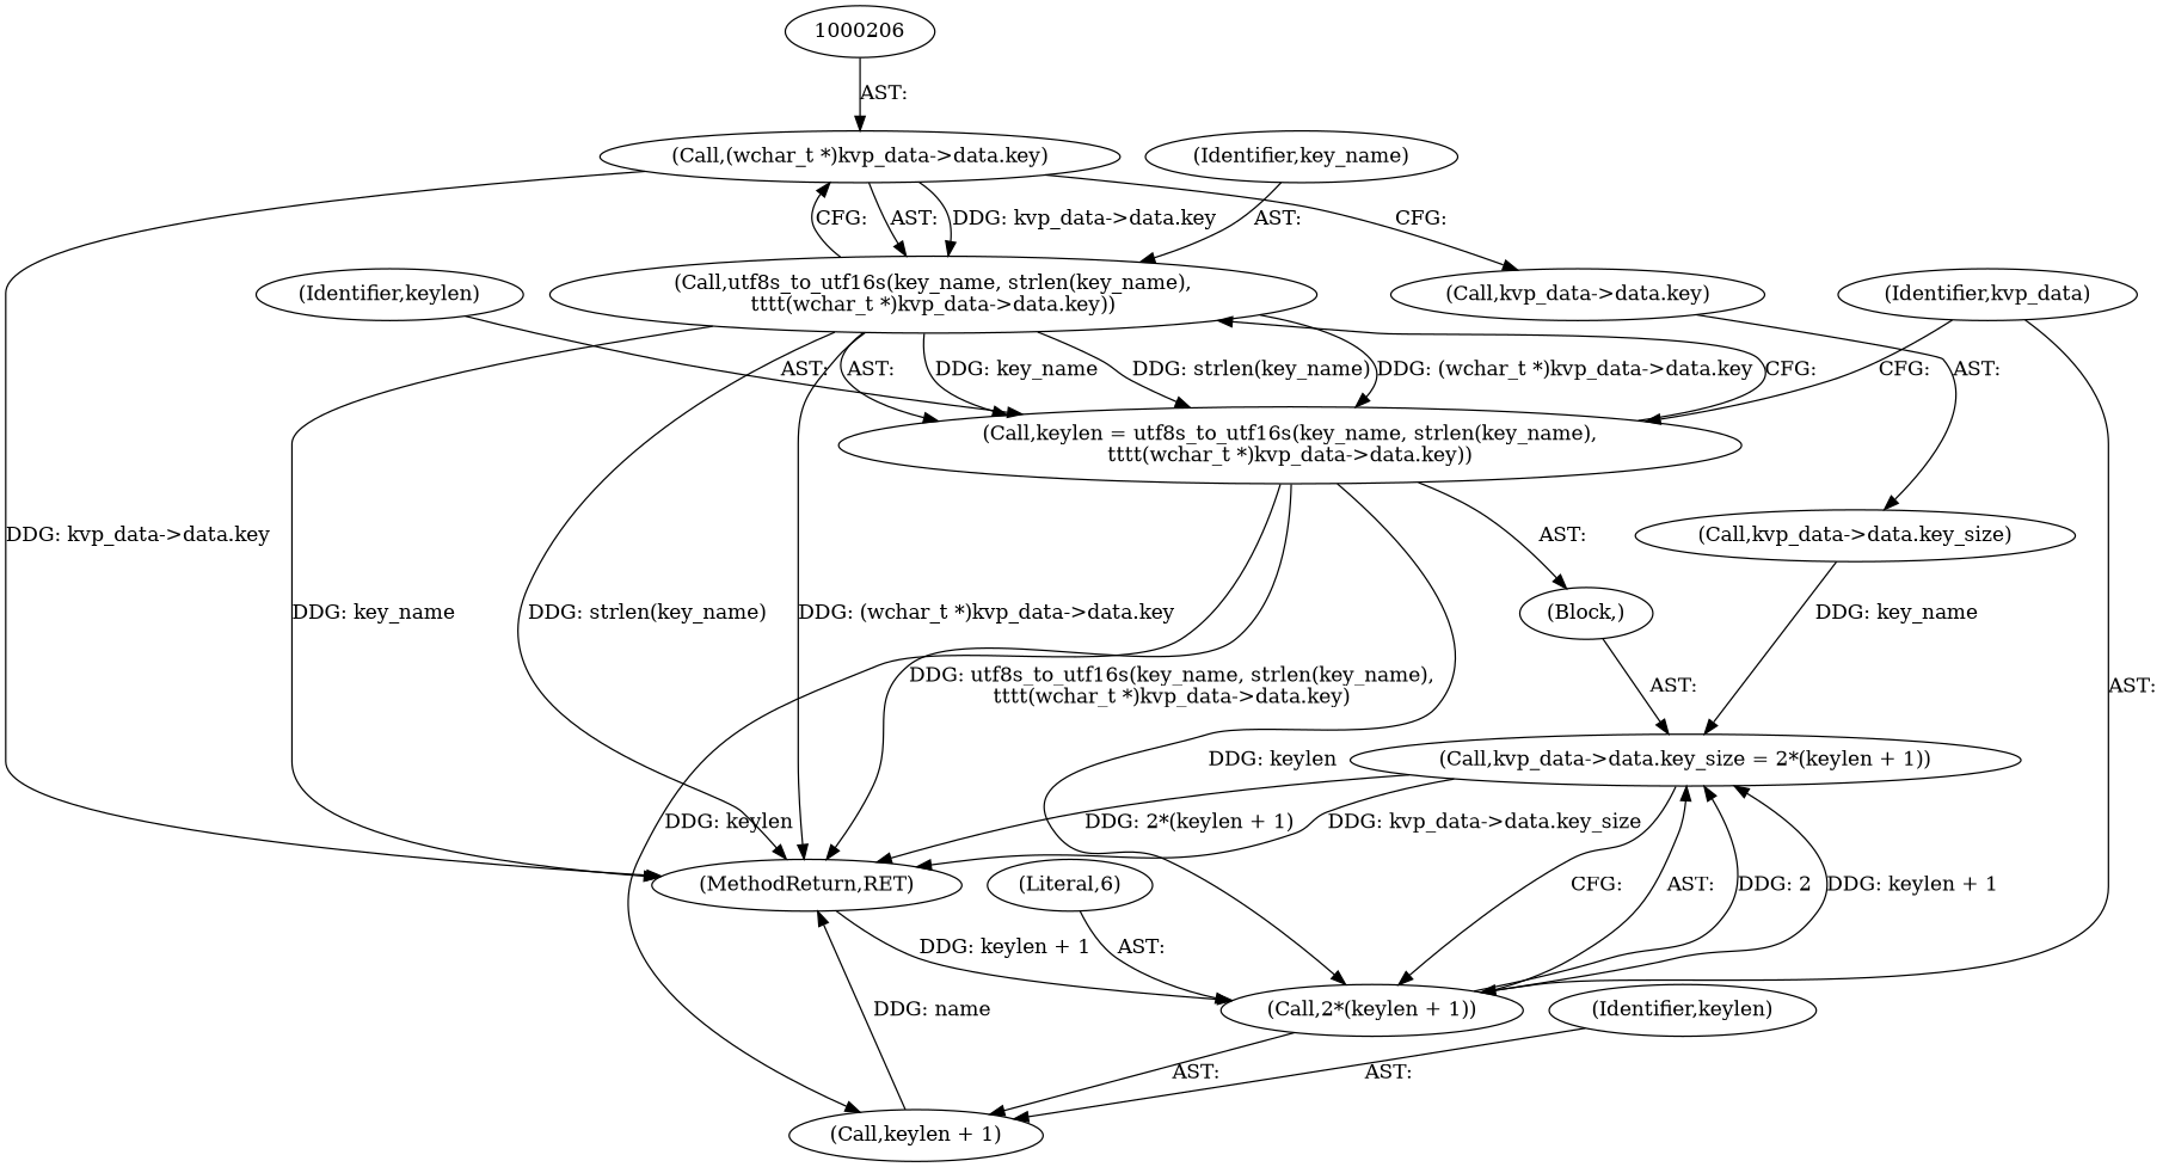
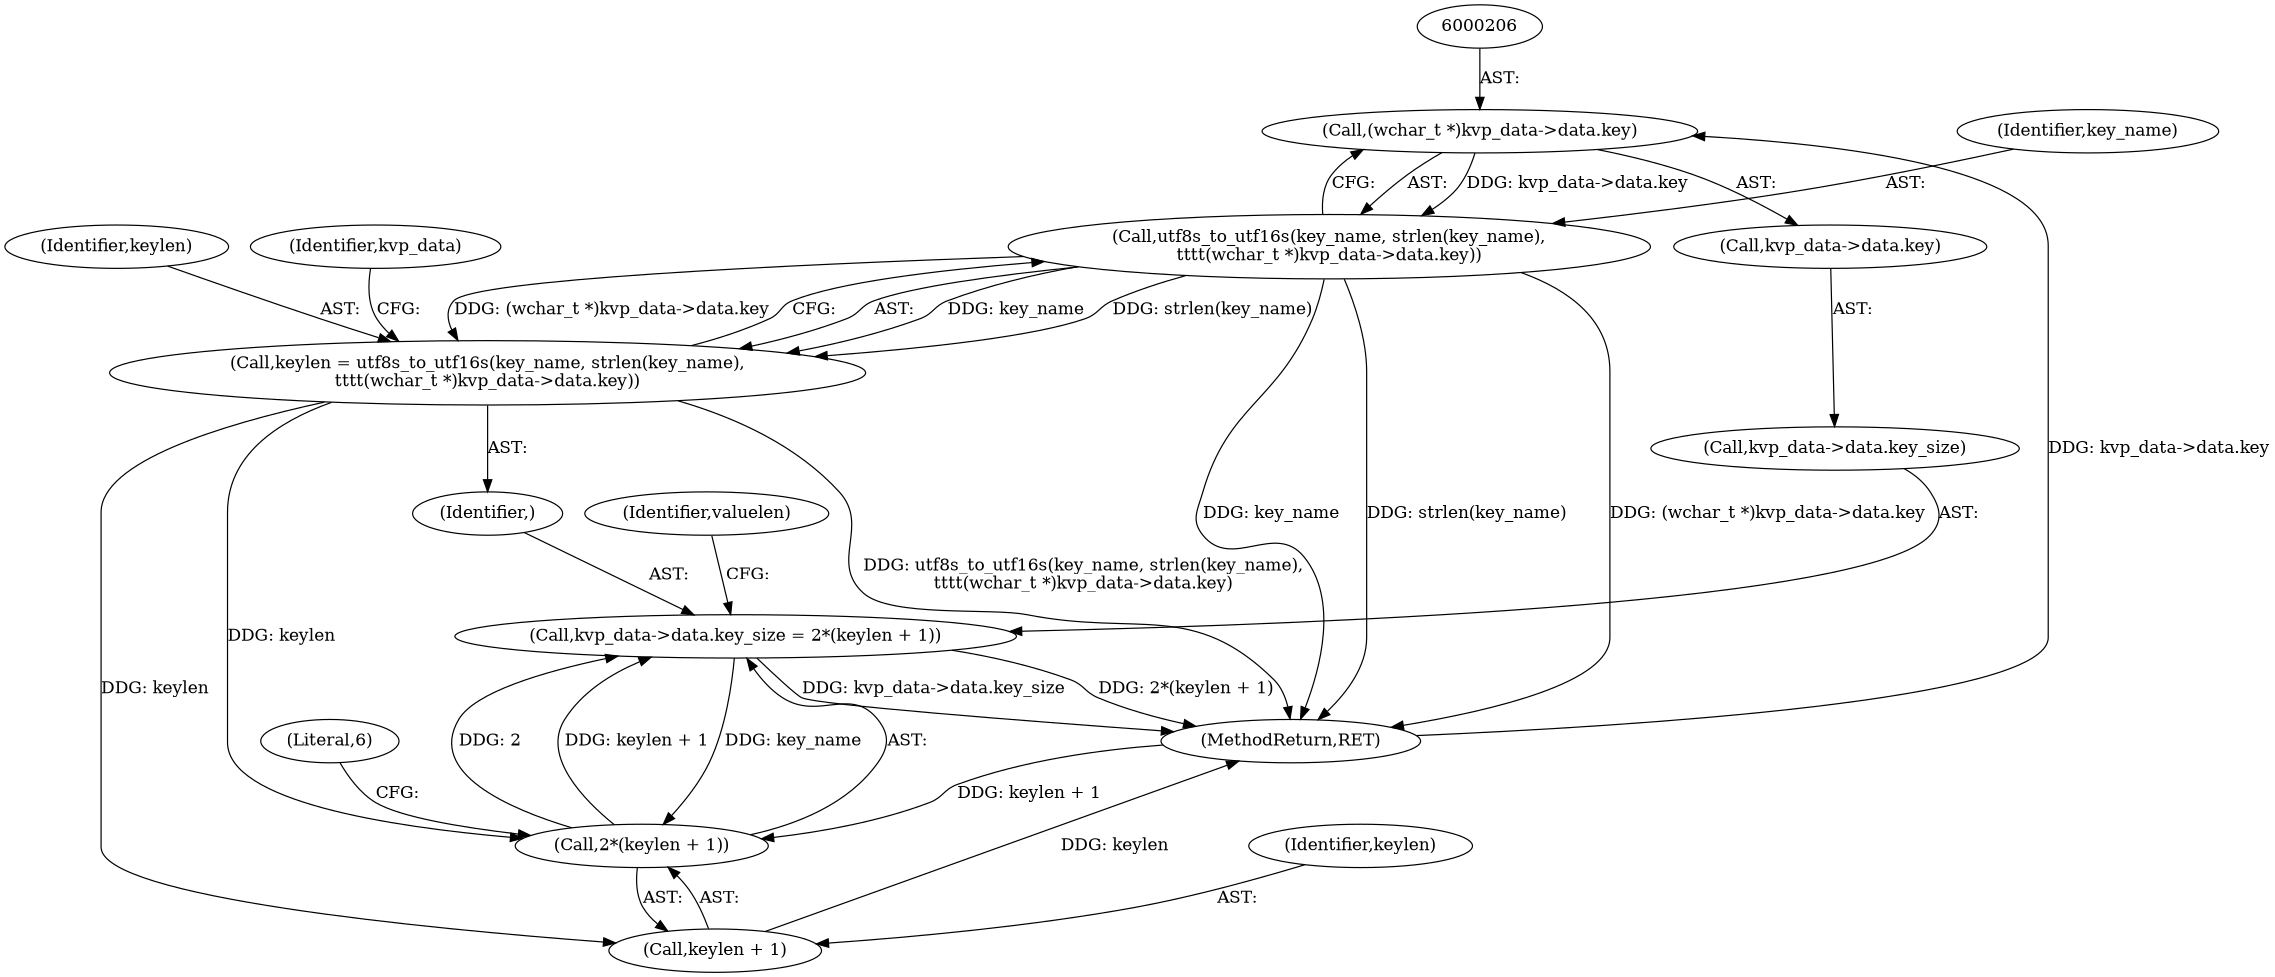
  digraph {
    n1 [label="(Call,(wchar_t *)kvp_data->data.key)"]
    n2 [label="(Call,utf8s_to_utf16s(key_name, strlen(key_name),\n\t\t\t\t(wchar_t *)kvp_data->data.key))"]
    n3 [label="(MethodReturn,RET)"]
    n4 [label="(Call,kvp_data->data.key)"]
    n5 [label="(Call,keylen = utf8s_to_utf16s(key_name, strlen(key_name),\n\t\t\t\t(wchar_t *)kvp_data->data.key))"]
    n6 [label="(Call,2*(keylen + 1))"]
    n7 [label="(Call,kvp_data->data.key_size)"]
    n8 [label="(Call,keylen + 1)"]
-   n9 [label="(Block,)"]
+   n9 [label="(Identifier,)"]
    n10 [label="(Call,kvp_data->data.key_size = 2*(keylen + 1))"]
    n11 [label="(Identifier,key_name)"]
+   n12 [label="(Identifier,valuelen)"]
    n13 [label="(Identifier,keylen)"]
    n14 [label="(Identifier,keylen)"]
    n15 [label="(Literal,6)"]
    n16 [label="(Identifier,kvp_data)"]
-   1000206
+   1000206 [label=6000206]
    n1 -> n2 [label="AST: "]
    n1 -> n2 [label="DDG: kvp_data->data.key"]
-   n1 -> n3 [label="DDG: kvp_data->data.key"]
-   n1 -> n4 [label="CFG: "]
+   n3 -> n1 [label="DDG: kvp_data->data.key"]
+   n1 -> n4 [label="AST: "]
    n2 -> n1 [label="CFG: "]
    n2 -> n3 [label="DDG: key_name"]
    n2 -> n3 [label="DDG: strlen(key_name)"]
    n2 -> n3 [label="DDG: (wchar_t *)kvp_data->data.key"]
    n2 -> n5 [label="AST: "]
    n2 -> n5 [label="DDG: key_name"]
    n2 -> n5 [label="DDG: strlen(key_name)"]
    n2 -> n5 [label="DDG: (wchar_t *)kvp_data->data.key"]
    n3 -> n6 [label="DDG: keylen + 1"]
    n4 -> n7 [label="AST: "]
    n5 -> n2 [label="CFG: "]
    n5 -> n3 [label="DDG: utf8s_to_utf16s(key_name, strlen(key_name),\n\t\t\t\t(wchar_t *)kvp_data->data.key)"]
    n5 -> n6 [label="DDG: keylen"]
    n5 -> n8 [label="DDG: keylen"]
    n5 -> n9 [label="AST: "]
    n6 -> n8 [label="AST: "]
    n6 -> n10 [label="AST: "]
    n6 -> n10 [label="DDG: 2"]
    n6 -> n10 [label="DDG: keylen + 1"]
-   n7 -> n10 [label="DDG: key_name"]
-   n8 -> n3 [label="DDG: name"]
-   n16 -> n6 [label="AST: "]
+   n7 -> n10 [label="AST: "]
+   n8 -> n3 [label="DDG: keylen"]
+   n8 -> n6 [label="AST: "]
    n9 -> n10 [label="AST: "]
    n10 -> n3 [label="DDG: 2*(keylen + 1)"]
    n10 -> n3 [label="DDG: kvp_data->data.key_size"]
-   n10 -> n6 [label="CFG: "]
+   n10 -> n6 [label="DDG: key_name"]
    n11 -> n2 [label="AST: "]
+   n12 -> n10 [label="CFG: "]
    n13 -> n8 [label="AST: "]
    n14 -> n5 [label="AST: "]
-   n15 -> n6 [label="AST: "]
+   n15 -> n6 [label="CFG: "]
    n16 -> n5 [label="CFG: "]
    1000206 -> n1 [label="AST: "]
  }
